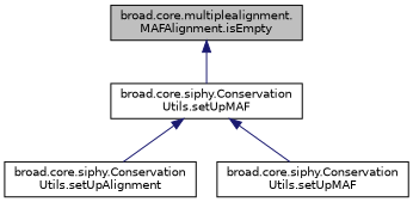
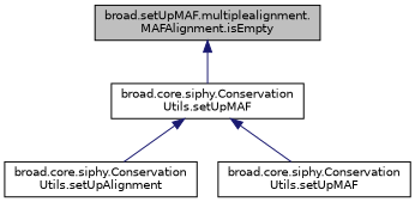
  digraph {
    rankdir=TB
    node [color=black fillcolor=white fontname=Helvetica fontsize=10 shape=record style=filled]
    edge [color=midnightblue dir=back fontname=Helvetica fontsize=10 labelfontname=Helvetica labelfontsize=10 style=solid]
-   n1 [fillcolor=grey75 fontcolor=black height=0.2 label="broad.core.multiplealignment.\lMAFAlignment.isEmpty" width=0.4]
+   n1 [fillcolor=grey75 fontcolor=black height=0.2 label="broad.setUpMAF.multiplealignment.\lMAFAlignment.isEmpty" width=0.4]
    n2 [height=0.2 label="broad.core.siphy.Conservation\lUtils.setUpMAF" width=0.4]
    n3 [height=0.2 label="broad.core.siphy.Conservation\lUtils.setUpAlignment" width=0.4]
    n4 [height=0.2 label="broad.core.siphy.Conservation\lUtils.setUpMAF" width=0.4]
    n1 -> n2
    n2 -> n3
    n2 -> n4
  }
